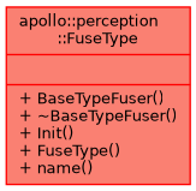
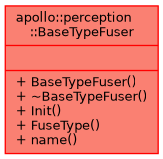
  digraph {
-   n1 [color=red fillcolor=salmon fontcolor=black fontname=Helvetica fontsize=10 height=0.2 label="{apollo::perception\l::FuseType\n||+ BaseTypeFuser()\l+ ~BaseTypeFuser()\l+ Init()\l+ FuseType()\l+ name()\l}" shape=record style=filled width=0.4]
+   n1 [color=red fillcolor=salmon fontcolor=black fontname=Helvetica fontsize=10 height=0.2 label="{apollo::perception\l::BaseTypeFuser\n||+ BaseTypeFuser()\l+ ~BaseTypeFuser()\l+ Init()\l+ FuseType()\l+ name()\l}" shape=record style=filled width=0.4]
  }
